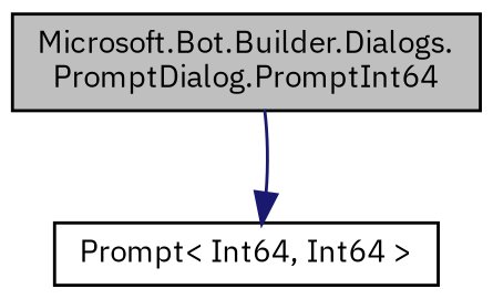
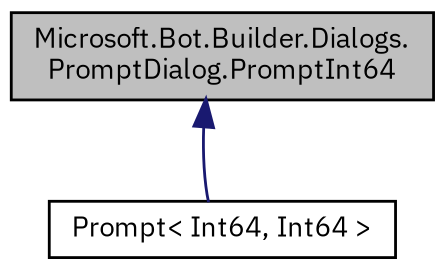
  digraph {
    fontname="IBM Plex Sans"
    node [color=black fontname="IBM Plex Sans" fontsize=10 shape=record style=filled]
    n1 [fillcolor=grey75 fontcolor=black height=0.2 label="Microsoft.Bot.Builder.Dialogs.\lPromptDialog.PromptInt64" width=0.4]
    n2 [fillcolor=white height=0.2 label="Prompt\< Int64, Int64 \>" width=0.4]
-   n2 -> n1 [color=midnightblue dir=back fontname="IBM Plex Sans" fontsize=10 labelfontname=Helvetica labelfontsize=10 style=solid]
+   n1 -> n2 [color=midnightblue dir=back fontname="IBM Plex Sans" fontsize=10 labelfontname=Helvetica labelfontsize=10 style=solid]
  }
